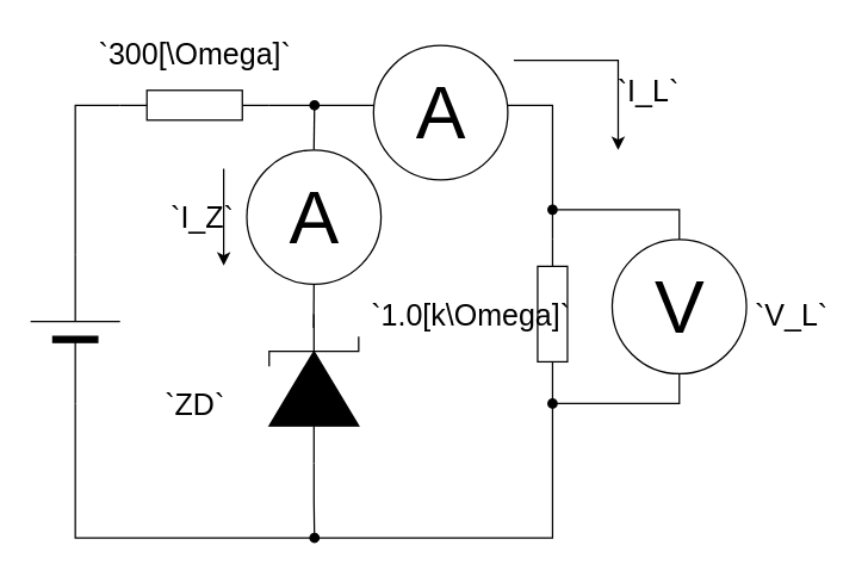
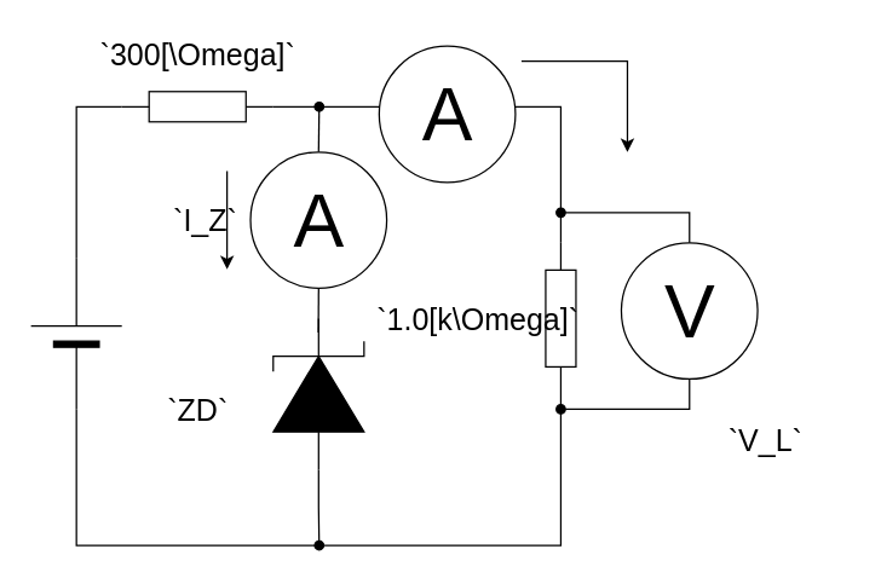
  <mxCell id="0" />
  <mxCell id="1" parent="0" />
  <mxCell id="2" value="" style="verticalLabelPosition=bottom;shadow=0;dashed=0;align=center;fillColor=#000000;html=1;verticalAlign=top;strokeWidth=1;shape=mxgraph.electrical.miscellaneous.monocell_battery;direction=north;" parent="1" vertex="1"><mxGeometry x="20" y="170" width="60" height="100" as="geometry" /></mxCell>
  <mxCell id="3" style="edgeStyle=orthogonalEdgeStyle;rounded=0;orthogonalLoop=1;jettySize=auto;html=1;exitX=0;exitY=0.5;exitDx=0;exitDy=0;exitPerimeter=0;endArrow=oval;endFill=1;" parent="1" source="4" edge="1"><mxGeometry relative="1" as="geometry"><mxPoint x="210.368" y="360" as="targetPoint" /></mxGeometry></mxCell>
  <mxCell id="4" value="" style="pointerEvents=1;fillColor=strokeColor;verticalLabelPosition=bottom;shadow=0;dashed=0;align=center;html=1;verticalAlign=top;shape=mxgraph.electrical.diodes.zener_diode_1;direction=north;" parent="1" vertex="1"><mxGeometry x="180" y="210" width="60" height="100" as="geometry" /></mxCell>
  <mxCell id="5" value="" style="pointerEvents=1;verticalLabelPosition=bottom;shadow=0;dashed=0;align=center;html=1;verticalAlign=top;shape=mxgraph.electrical.resistors.resistor_1;direction=south;" parent="1" vertex="1"><mxGeometry x="360" y="160" width="20" height="100" as="geometry" /></mxCell>
  <mxCell id="6" value="" style="pointerEvents=1;verticalLabelPosition=bottom;shadow=0;dashed=0;align=center;html=1;verticalAlign=top;shape=mxgraph.electrical.resistors.resistor_1;" parent="1" vertex="1"><mxGeometry x="80" y="60" width="100" height="20" as="geometry" /></mxCell>
  <mxCell id="7" style="edgeStyle=orthogonalEdgeStyle;rounded=0;orthogonalLoop=1;jettySize=auto;html=1;exitX=0.5;exitY=1;exitDx=0;exitDy=0;entryX=0.907;entryY=0.497;entryDx=0;entryDy=0;entryPerimeter=0;endArrow=none;endFill=0;" parent="1" source="9" target="4" edge="1"><mxGeometry relative="1" as="geometry" /></mxCell>
  <mxCell id="8" style="edgeStyle=orthogonalEdgeStyle;rounded=0;orthogonalLoop=1;jettySize=auto;html=1;exitX=0.5;exitY=0;exitDx=0;exitDy=0;endArrow=none;endFill=0;startArrow=oval;startFill=1;entryX=0.5;entryY=0;entryDx=0;entryDy=0;" parent="1" edge="1" target="9"><mxGeometry relative="1" as="geometry"><mxPoint x="210.368" y="70" as="sourcePoint" /></mxGeometry></mxCell>
  <mxCell id="9" value="A" style="verticalLabelPosition=middle;shadow=0;dashed=0;align=center;html=1;verticalAlign=middle;strokeWidth=1;shape=ellipse;aspect=fixed;fontSize=50;" parent="1" vertex="1"><mxGeometry x="165" y="100" width="90" height="90" as="geometry" /></mxCell>
  <mxCell id="10" value="V" style="verticalLabelPosition=middle;shadow=0;dashed=0;align=center;html=1;verticalAlign=middle;strokeWidth=1;shape=ellipse;aspect=fixed;fontSize=50;" parent="1" vertex="1"><mxGeometry x="410" y="160" width="90" height="90" as="geometry" /></mxCell>
  <mxCell id="11" value="" style="endArrow=none;html=1;rounded=0;exitX=0;exitY=0.5;exitDx=0;exitDy=0;exitPerimeter=0;entryX=1;entryY=0.5;entryDx=0;entryDy=0;entryPerimeter=0;" parent="1" source="2" target="5" edge="1"><mxGeometry width="50" height="50" relative="1" as="geometry"><mxPoint x="310" y="260" as="sourcePoint" /><mxPoint x="440" y="360" as="targetPoint" /><Array as="points"><mxPoint x="50" y="360" /><mxPoint x="370" y="360" /></Array></mxGeometry></mxCell>
  <mxCell id="12" value="" style="endArrow=none;html=1;rounded=0;entryX=1;entryY=0.5;entryDx=0;entryDy=0;entryPerimeter=0;exitX=0;exitY=0.5;exitDx=0;exitDy=0;exitPerimeter=0;" parent="1" source="5" target="6" edge="1"><mxGeometry width="50" height="50" relative="1" as="geometry"><mxPoint x="340" y="170" as="sourcePoint" /><mxPoint x="360" y="210" as="targetPoint" /><Array as="points"><mxPoint x="370" y="70" /></Array></mxGeometry></mxCell>
  <mxCell id="13" value="" style="endArrow=none;html=1;rounded=0;entryX=1;entryY=0.5;entryDx=0;entryDy=0;entryPerimeter=0;exitX=0;exitY=0.5;exitDx=0;exitDy=0;exitPerimeter=0;" parent="1" source="6" target="2" edge="1"><mxGeometry width="50" height="50" relative="1" as="geometry"><mxPoint x="160" y="160" as="sourcePoint" /><mxPoint x="360" y="210" as="targetPoint" /><Array as="points"><mxPoint x="50" y="70" /></Array></mxGeometry></mxCell>
  <mxCell id="14" value="" style="endArrow=oval;html=1;rounded=0;exitX=0.5;exitY=1;exitDx=0;exitDy=0;endFill=1;" parent="1" source="10" edge="1"><mxGeometry width="50" height="50" relative="1" as="geometry"><mxPoint x="290" y="220" as="sourcePoint" /><mxPoint x="370" y="270" as="targetPoint" /><Array as="points"><mxPoint x="455" y="270" /></Array></mxGeometry></mxCell>
  <mxCell id="15" value="" style="endArrow=none;html=1;rounded=0;entryX=0.5;entryY=0;entryDx=0;entryDy=0;startArrow=oval;startFill=1;" parent="1" target="10" edge="1"><mxGeometry width="50" height="50" relative="1" as="geometry"><mxPoint x="370" y="140" as="sourcePoint" /><mxPoint x="390" y="210" as="targetPoint" /><Array as="points"><mxPoint x="455" y="140" /></Array></mxGeometry></mxCell>
- <mxCell id="16" value="`V_L`" style="text;html=1;align=center;verticalAlign=middle;resizable=0;points=[];autosize=1;strokeColor=none;fillColor=none;fontSize=20;" parent="1" vertex="1"><mxGeometry x="500" y="195" width="60" height="30" as="geometry" /></mxCell>
+ <mxCell id="16" value="`V_L`" style="text;html=1;align=center;verticalAlign=middle;resizable=0;points=[];autosize=1;strokeColor=none;fillColor=none;fontSize=20;" parent="1" vertex="1"><mxGeometry x="475" y="275" width="60" height="30" as="geometry" /></mxCell>
  <mxCell id="17" value="`I_Z`" style="text;html=1;align=center;verticalAlign=middle;resizable=0;points=[];autosize=1;strokeColor=none;fillColor=none;fontSize=20;" parent="1" vertex="1"><mxGeometry x="105" y="130" width="60" height="30" as="geometry" /></mxCell>
  <mxCell id="18" value="`ZD`" style="text;html=1;align=center;verticalAlign=middle;resizable=0;points=[];autosize=1;strokeColor=none;fillColor=none;fontSize=20;" parent="1" vertex="1"><mxGeometry x="100" y="255" width="60" height="30" as="geometry" /></mxCell>
  <mxCell id="19" value="`300[\Omega]`" style="text;html=1;align=center;verticalAlign=middle;resizable=0;points=[];autosize=1;strokeColor=none;fillColor=none;fontSize=20;" parent="1" vertex="1"><mxGeometry x="60" y="20" width="140" height="30" as="geometry" /></mxCell>
  <mxCell id="20" value="`1.0[k\Omega]`" style="text;html=1;align=center;verticalAlign=middle;resizable=0;points=[];autosize=1;strokeColor=none;fillColor=none;fontSize=20;" parent="1" vertex="1"><mxGeometry x="240" y="195" width="150" height="30" as="geometry" /></mxCell>
  <mxCell id="21" value="" style="endArrow=classic;html=1;rounded=0;fontSize=15;" parent="1" edge="1"><mxGeometry width="50" height="50" relative="1" as="geometry"><mxPoint x="344" y="40" as="sourcePoint" /><mxPoint x="414" y="100" as="targetPoint" /><Array as="points"><mxPoint x="414" y="40" /></Array></mxGeometry></mxCell>
- <mxCell id="22" value="`I_L`" style="text;html=1;align=center;verticalAlign=middle;resizable=0;points=[];autosize=1;strokeColor=none;fillColor=none;fontSize=20;" parent="1" vertex="1"><mxGeometry x="404" y="45" width="60" height="30" as="geometry" /></mxCell>
  <mxCell id="23" value="A" style="verticalLabelPosition=middle;shadow=0;dashed=0;align=center;html=1;verticalAlign=middle;strokeWidth=1;shape=ellipse;aspect=fixed;fontSize=50;" parent="1" vertex="1"><mxGeometry x="250" y="30" width="90" height="90" as="geometry" /></mxCell>
  <mxCell id="24" value="" style="endArrow=classic;html=1;rounded=0;" parent="1" edge="1"><mxGeometry width="50" height="50" relative="1" as="geometry"><mxPoint x="149.5" y="112.5" as="sourcePoint" /><mxPoint x="149.5" y="177.5" as="targetPoint" /></mxGeometry></mxCell>
